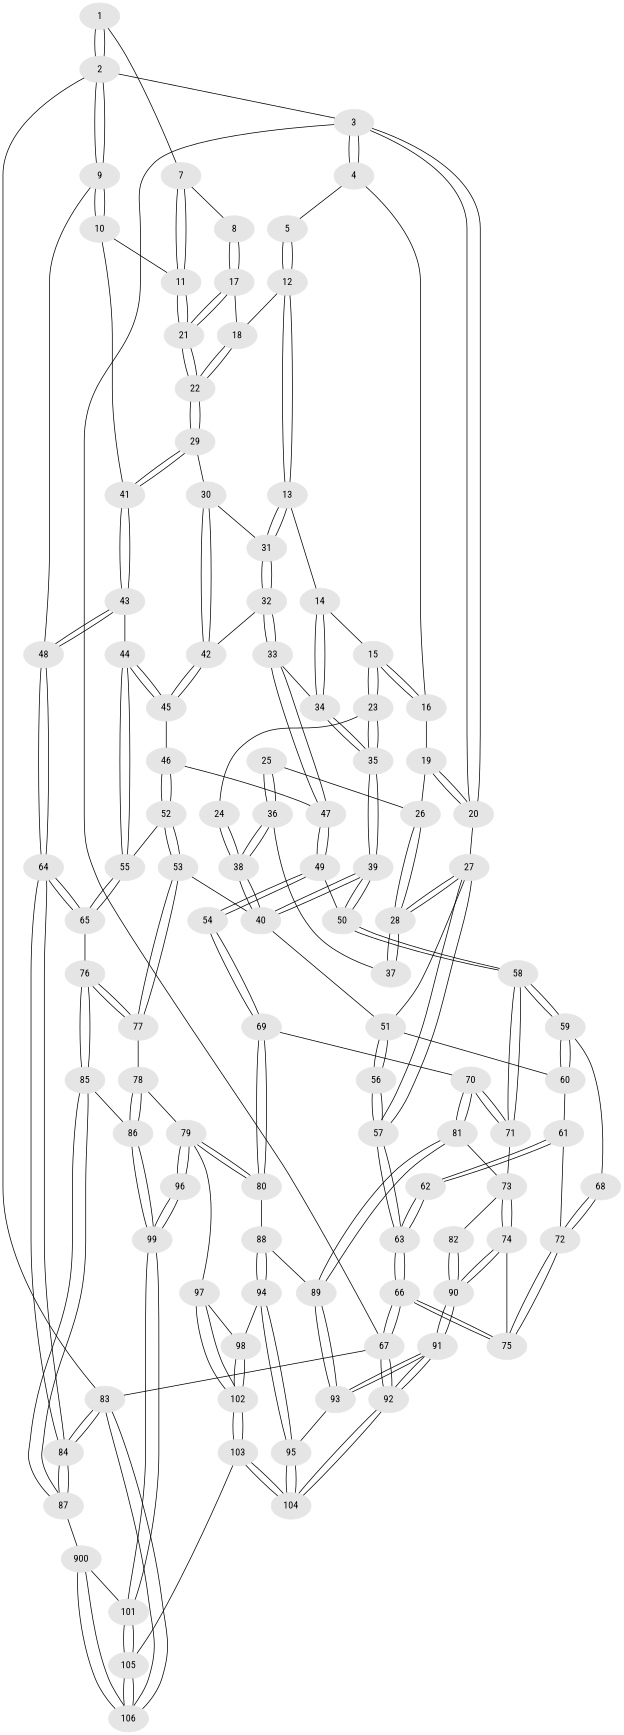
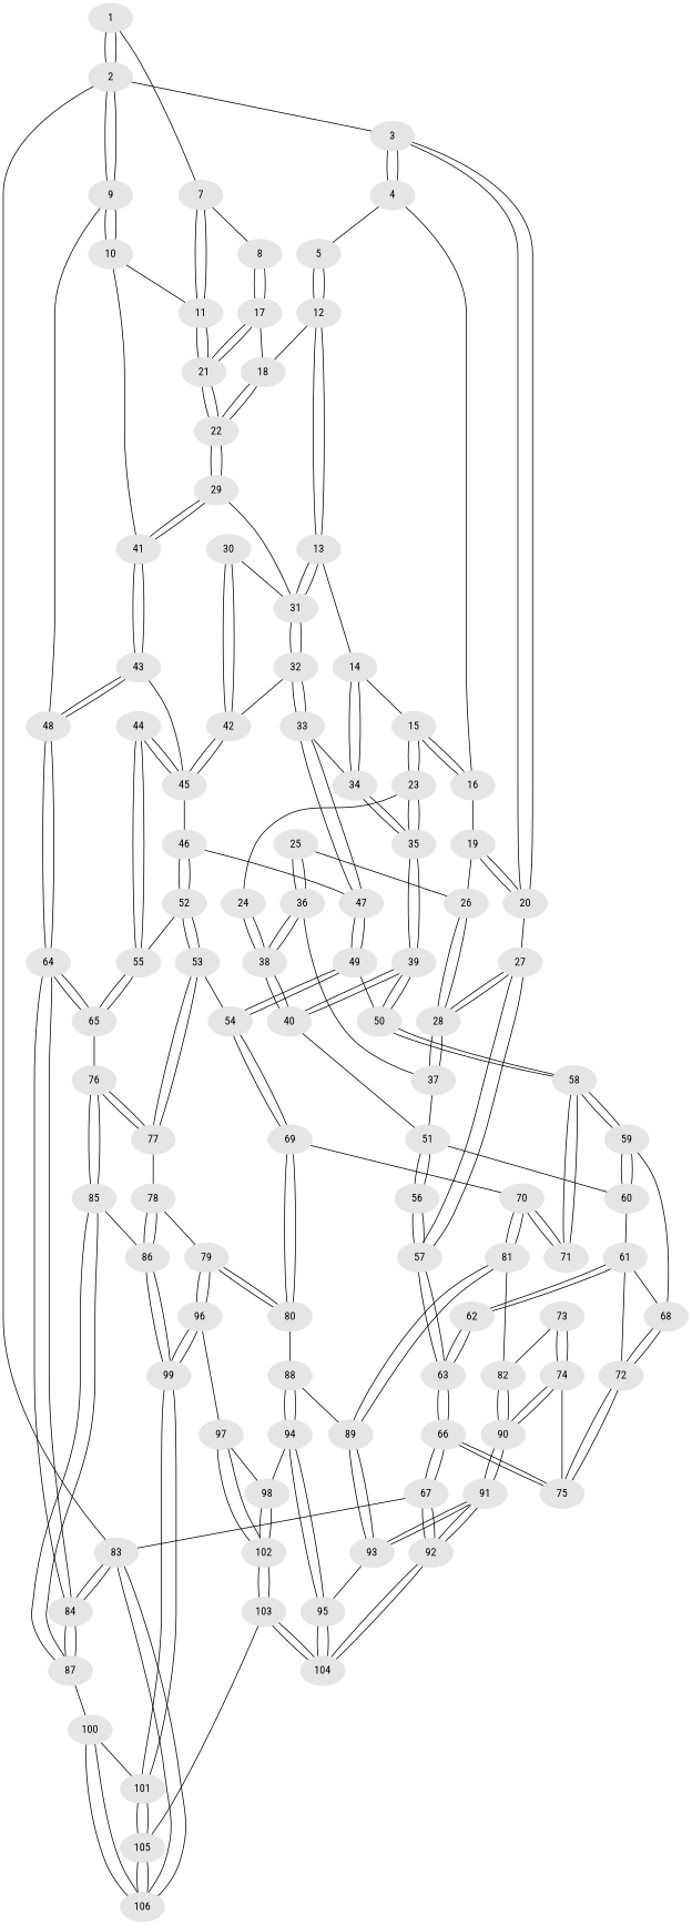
  graph {
    fontname="Roboto Condensed"
    node [color=gray90 fontname="Roboto Condensed" style=filled]
    edge [fontname="Roboto Condensed"]
    1
    2
    7
    3
    9
    83
    8
    11
    4
    20
    67
    10
    48
    84
    106
    5
    16
    27
    92
    12
    19
    13
    18
    17
    21
    41
    64
    43
    22
    14
    31
    15
    34
    32
    23
    35
    24
    26
    29
    28
    57
    30
    38
    39
    25
    36
    40
    37
    63
    51
    42
    45
    33
    47
    49
    50
    56
    60
    58
    44
    46
    55
    65
    52
    53
    54
    69
    59
    71
    77
    78
    70
    80
    76
    61
    66
    68
    73
    72
    62
    75
    87
    85
    104
    81
    88
    82
    89
    74
    90
    91
    86
    79
    96
    99
    97
    94
    93
-   100 [label=900]
+   100
    101
    95
    98
    102
    103
    105
    1 -- 2
    1 -- 2
    1 -- 7
    2 -- 3
    2 -- 9
    2 -- 9
    2 -- 83
    7 -- 8
    7 -- 11
    7 -- 11
    3 -- 4
    3 -- 4
    3 -- 20
    3 -- 20
-   3 -- 67
    9 -- 10
    9 -- 10
    9 -- 48
    83 -- 84
    83 -- 84
    83 -- 106
    83 -- 106
    8 -- 17
    8 -- 17
    11 -- 21
    11 -- 21
    4 -- 5
    4 -- 16
    20 -- 27
    67 -- 83
    67 -- 92
    67 -- 92
    10 -- 11
    10 -- 41
    48 -- 64
    48 -- 64
    84 -- 87
    84 -- 87
    5 -- 12
    5 -- 12
    16 -- 19
    27 -- 28
    27 -- 28
    27 -- 57
    27 -- 57
    92 -- 104
    92 -- 104
    12 -- 13
    12 -- 13
    12 -- 18
    19 -- 20
    19 -- 20
    19 -- 26
    13 -- 14
    13 -- 31
    13 -- 31
    18 -- 22
    18 -- 22
    17 -- 18
    17 -- 21
    17 -- 21
    21 -- 22
    21 -- 22
    41 -- 43
    41 -- 43
    64 -- 84
    64 -- 84
    64 -- 65
    64 -- 65
    43 -- 48
    43 -- 48
-   43 -- 44
+   43 -- 45
    22 -- 29
    22 -- 29
    14 -- 15
    14 -- 34
    14 -- 34
    31 -- 32
    31 -- 32
    15 -- 16
    15 -- 16
    15 -- 23
    15 -- 23
    34 -- 35
    34 -- 35
    32 -- 42
    32 -- 33
    32 -- 33
    23 -- 35
    23 -- 35
    23 -- 24
    35 -- 39
    35 -- 39
    24 -- 38
    24 -- 38
    26 -- 28
    26 -- 28
    29 -- 41
    29 -- 41
-   29 -- 30
+   29 -- 31
    28 -- 37
    28 -- 37
    57 -- 63
    57 -- 63
    30 -- 31
    30 -- 42
    30 -- 42
    38 -- 40
    38 -- 40
    39 -- 40
    39 -- 40
    39 -- 50
    39 -- 50
    25 -- 26
    25 -- 36
    25 -- 36
    36 -- 38
    36 -- 38
    36 -- 37
    40 -- 51
-   27 -- 51
+   37 -- 51
    63 -- 66
    63 -- 66
    51 -- 56
    51 -- 56
    51 -- 60
    42 -- 45
    42 -- 45
    45 -- 46
    33 -- 34
    33 -- 47
    33 -- 47
    47 -- 49
    47 -- 49
    49 -- 50
    49 -- 54
    49 -- 54
    50 -- 58
    50 -- 58
    56 -- 57
    56 -- 57
    60 -- 61
    58 -- 59
    58 -- 59
    58 -- 71
    58 -- 71
    44 -- 45
    44 -- 45
    44 -- 55
    44 -- 55
    46 -- 47
    46 -- 52
    46 -- 52
    55 -- 65
    55 -- 65
    65 -- 76
    52 -- 55
    52 -- 53
    52 -- 53
-   53 -- 40
+   53 -- 54
    53 -- 77
    53 -- 77
    54 -- 69
    54 -- 69
    69 -- 70
    69 -- 80
    69 -- 80
    59 -- 60
    59 -- 60
    59 -- 68
-   71 -- 73
    77 -- 78
    78 -- 86
    78 -- 86
    78 -- 79
    70 -- 71
    70 -- 71
    70 -- 81
    70 -- 81
    80 -- 88
    76 -- 77
    76 -- 77
    76 -- 85
    76 -- 85
+   61 -- 68
    61 -- 72
    61 -- 62
    61 -- 62
    66 -- 67
    66 -- 67
    66 -- 75
    66 -- 75
    68 -- 72
    68 -- 72
    73 -- 82
    73 -- 74
    73 -- 74
    72 -- 75
    72 -- 75
    62 -- 63
    62 -- 63
    87 -- 100
    85 -- 87
    85 -- 87
    85 -- 86
-   81 -- 73
+   81 -- 82
    81 -- 89
    81 -- 89
    88 -- 89
    88 -- 94
    88 -- 94
    82 -- 90
    82 -- 90
    89 -- 93
    89 -- 93
    74 -- 75
    74 -- 90
    74 -- 90
    90 -- 91
    90 -- 91
    91 -- 92
    91 -- 92
    91 -- 93
    91 -- 93
    86 -- 99
    86 -- 99
    79 -- 80
    79 -- 80
    79 -- 96
    79 -- 96
    96 -- 99
    96 -- 99
-   79 -- 97
+   96 -- 97
    99 -- 101
    99 -- 101
    97 -- 98
    97 -- 102
    97 -- 102
    94 -- 95
    94 -- 95
    94 -- 98
    93 -- 95
    100 -- 106
    100 -- 106
    100 -- 101
    101 -- 105
    101 -- 105
    95 -- 104
    95 -- 104
    98 -- 102
    98 -- 102
    102 -- 103
    102 -- 103
    103 -- 104
    103 -- 104
    103 -- 105
    105 -- 106
    105 -- 106
  }
